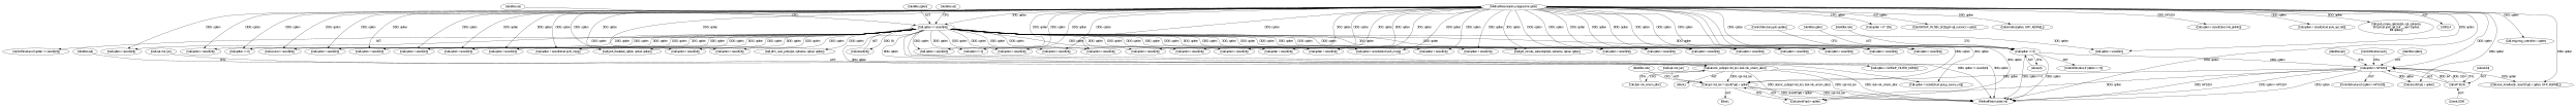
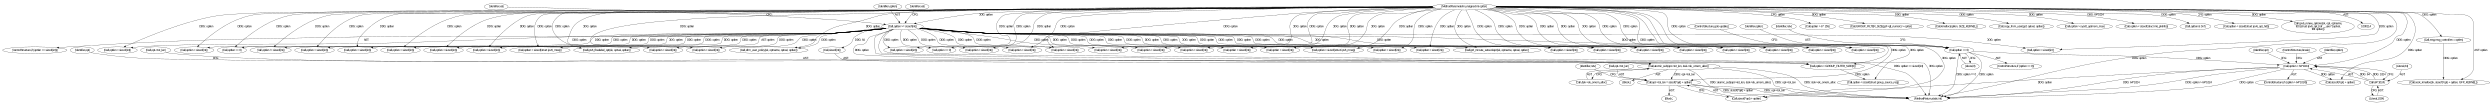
  digraph {
    fontname="Liberation Sans"
    node [fontname="Liberation Sans"]
    edge [fontname="Liberation Sans"]
    n1 [label="(Call,opt->tot_len = sizeof(*opt) + optlen)"]
    n2 [label="(Call,sizeof(*opt) + optlen)"]
    n3 [label="(Block,)"]
    n4 [label="(MethodReturn,static int)"]
    n5 [label="(Call,atomic_sub(opt->tot_len, &sk->sk_omem_alloc))"]
    n6 [label="(Call,&sk->sk_omem_alloc)"]
    n7 [label="(Block,)"]
    n8 [label="(MethodParameterIn,unsigned int optlen)"]
    n9 [label="(Call,optlen > 64*1024)"]
    n10 [label="(Call,optlen == 0)"]
    n11 [label="(Call,optlen >= sizeof(int))"]
    n12 [label="(Call,optlen < sizeof(int))"]
    n13 [label="(Call,optlen < sizeof(int))"]
    n14 [label="(Call,xfrm_user_policy(sk, optname, optval, optlen))"]
    n15 [label="(Call,optlen < sizeof(int))"]
    n16 [label="(Call,sock_kmalloc(sk, sizeof(*opt) + optlen, GFP_KERNEL))"]
    n17 [label="(Call,optlen < sizeof(int))"]
    n18 [label="(Call,optlen < sizeof(int))"]
    n19 [label="(Call,optlen > 8 * 255)"]
    n20 [label="(Call,optlen == 0)"]
    n21 [label="(Call,optlen < sizeof(int))"]
    n22 [label="(Call,optlen < sizeof(int))"]
-   n23 [label="(Call,source != sizeof(int))"]
+   n23 [label="(Call,optlen != sizeof(int))"]
    n24 [label="(Call,optlen < sizeof(int))"]
    n25 [label="(Call,optlen < sizeof(int))"]
    n26 [label="(Call,ip6_mroute_setsockopt(sk, optname, optval, optlen))"]
    n27 [label="(Call,optlen < GROUP_FILTER_SIZE(0))"]
    n28 [label="(Call,GROUP_FILTER_SIZE(gsf->gf_numsrc) > optlen)"]
    n29 [label="(Call,optlen < sizeof(int))"]
    n30 [label="(Call,msg.msg_controllen = optlen)"]
-   n31 [label="(Call,kmalloc(optlen, GFP_KERNEL))"]
+   n31 [label="(Call,kmalloc(optlen, SIZE_KERNEL))"]
+   n32 [label="(Call,copy_from_user(gsf, optval, optlen))"]
+   n33 [label="(Call,optlen > sysctl_optmem_max)"]
    n34 [label="(Call,optlen < sizeof(int))"]
    n35 [label="(Call,optlen < sizeof(int))"]
    n36 [label="(Call,optlen == 0)"]
    n37 [label="(Call,optlen < sizeof(int))"]
    n38 [label="(Call,ipv6_flowlabel_opt(sk, optval, optlen))"]
    n39 [label="(Call,optlen < sizeof(int))"]
    n40 [label="(Call,optlen < sizeof(int))"]
    n41 [label="(Call,optlen < sizeof(struct ipv6_mreq))"]
    n42 [label="(Call,optlen < sizeof(int))"]
    n43 [label="(Call,optlen < sizeof(int))"]
    n44 [label="(Call,optlen < sizeof(struct ipv6_mreq))"]
    n45 [label="(Call,optlen < sizeof(struct in6_pktinfo))"]
    n46 [label="(Call,optlen < sizeof(int))"]
    n47 [label="(Call,optlen < sizeof(int))"]
    n48 [label="(Call,optlen < sizeof(int))"]
    n49 [label="(Call,optlen < sizeof(int))"]
+   n50 [label="(Call,optlen & 0x7)"]
    n51 [label="(Call,optlen < sizeof(int))"]
    n52 [label="(Call,sizeof(*opt) + optlen)"]
    n53 [label="(Call,optlen < sizeof(int))"]
    n54 [label="(Call,optlen < sizeof(int))"]
    n55 [label="(Call,optlen < sizeof(int))"]
    n56 [label="(Call,optlen < sizeof(struct group_source_req))"]
    n57 [label="(Call,optlen < sizeof(int))"]
    n58 [label="(Call,optlen < sizeof(int))"]
    n59 [label="(Call,optlen < sizeof(int))"]
    n60 [label="(Call,optlen < sizeof(struct ipv6_opt_hdr))"]
    n61 [label="(Call,optlen < sizeof(int))"]
    n62 [label="(Call,ipv6_renew_options(sk, opt, optname,\n \t\t\t\t\t (struct ipv6_opt_hdr __user *)optval,\n \t\t\t\t\t optlen))"]
    1000114
    n64 [label="(Call,64*1024)"]
    n65 [label="(ControlStructure,if (optlen > 64*1024))"]
    n66 [label="(ControlStructure,if (optlen == 0))"]
    n67 [label="(Literal,0)"]
    n68 [label="(Call,sizeof(int))"]
    n69 [label="(ControlStructure,if (optlen >= sizeof(int)))"]
    n70 [label="(Literal,1024)"]
    n71 [label="(Identifier,retv)"]
-   n72 [label="(ControlStructure,sub;)"]
+   n72 [label="(ControlStructure,break;)"]
    n73 [label="(ControlStructure,goto update;)"]
    n74 [label="(Identifier,opt)"]
    n75 [label="(Identifier,optlen)"]
    n76 [label="(Identifier,val)"]
    n77 [label="(Call,opt->tot_len)"]
    n78 [label="(Identifier,optlen)"]
    n79 [label="(Call,opt->tot_len)"]
    n80 [label="(Identifier,optlen)"]
    n81 [label="(Identifier,opt)"]
    n82 [label="(Literal,64)"]
    n83 [label="(Identifier,val)"]
    n84 [label="(Identifier,retv)"]
    n1 -> n2 [label="CFG: "]
    n1 -> n3 [label="AST: "]
    n1 -> n4 [label="DDG: opt->tot_len"]
    n1 -> n4 [label="DDG: sizeof(*opt) + optlen"]
    n2 -> n1 [label="AST: "]
    n5 -> n1 [label="DDG: opt->tot_len"]
    n5 -> n4 [label="DDG: &sk->sk_omem_alloc"]
    n5 -> n4 [label="DDG: atomic_sub(opt->tot_len, &sk->sk_omem_alloc)"]
    n5 -> n4 [label="DDG: opt->tot_len"]
    n5 -> n6 [label="CFG: "]
    n5 -> n7 [label="AST: "]
-   n6 -> n5 [label="CFG: "]
+   n6 -> n5 [label="AST: "]
    n8 -> n1 [label="DDG: optlen"]
    n8 -> n2 [label="DDG: optlen"]
    n8 -> n4 [label="DDG: optlen"]
    n8 -> n9 [label="DDG: optlen"]
    n8 -> n10 [label="DDG: optlen"]
    n8 -> n11 [label="DDG: optlen"]
    n8 -> n12 [label="DDG: optlen"]
    n8 -> n13 [label="DDG: optlen"]
+   n8 -> n14 [label="DDG: optlen"]
    n8 -> n15 [label="DDG: optlen"]
-   n8 -> n16 [label="DDG: optlen"]
+   n8 -> n16 [label="AST: optlen"]
    n8 -> n17 [label="DDG: optlen"]
    n8 -> n18 [label="DDG: optlen"]
    n8 -> n19 [label="CFG: optlen"]
    n8 -> n20 [label="DDG: optlen"]
    n8 -> n21 [label="DDG: optlen"]
    n8 -> n22 [label="DDG: optlen"]
    n8 -> n23 [label="DDG: optlen"]
    n8 -> n24 [label="DDG: optlen"]
    n8 -> n25 [label="DDG: optlen"]
    n8 -> n26 [label="DDG: optlen"]
-   n8 -> n28 [label="AST: optlen"]
+   n8 -> n27 [label="DDG: optlen"]
+   n8 -> n28 [label="DDG: optlen"]
    n8 -> n29 [label="DDG: optlen"]
    n8 -> n30 [label="DDG: optlen"]
    n8 -> n31 [label="DDG: optlen"]
+   n8 -> n32 [label="DDG: optlen"]
+   n8 -> n33 [label="DDG: optlen"]
    n8 -> n34 [label="DDG: optlen"]
    n8 -> n35 [label="DDG: optlen"]
    n8 -> n36 [label="DDG: optlen"]
    n8 -> n37 [label="DDG: optlen"]
    n8 -> n38 [label="DDG: optlen"]
    n8 -> n39 [label="DDG: optlen"]
    n8 -> n40 [label="DDG: optlen"]
    n8 -> n41 [label="DDG: optlen"]
    n8 -> n42 [label="DDG: optlen"]
    n8 -> n43 [label="DDG: optlen"]
    n8 -> n44 [label="DDG: optlen"]
    n8 -> n45 [label="DDG: 64*1024"]
    n8 -> n46 [label="DDG: optlen"]
    n8 -> n47 [label="DDG: optlen"]
    n8 -> n48 [label="DDG: optlen"]
    n8 -> n49 [label="DDG: optlen"]
+   n8 -> n50 [label="DDG: optlen"]
    n8 -> n51 [label="DDG: optlen"]
    n8 -> n52 [label="DDG: optlen"]
    n8 -> n53 [label="DDG: optlen"]
    n8 -> n54 [label="DDG: optlen"]
    n8 -> n55 [label="DDG: optlen"]
    n8 -> n56 [label="DDG: optlen"]
    n8 -> n57 [label="DDG: optlen"]
    n8 -> n58 [label="DDG: optlen"]
    n8 -> n59 [label="DDG: optlen"]
-   n8 -> n60 [label="DDG: optlen"]
+   n8 -> n60 [label="CFG: optlen"]
    n8 -> n61 [label="DDG: optlen"]
    n8 -> n62 [label="DDG: optlen"]
    n8 -> 1000114 [label="AST: "]
-   n9 -> n1 [label="DDG: optlen"]
    n9 -> n2 [label="DDG: optlen"]
    n9 -> n4 [label="DDG: 64*1024"]
    n9 -> n4 [label="DDG: optlen > 64*1024"]
    n9 -> n4 [label="DDG: optlen"]
-   n9 -> n16 [label="DDG: optlen"]
+   n30 -> n16 [label="DDG: optlen"]
    n9 -> n52 [label="DDG: optlen"]
    n9 -> n64 [label="CFG: "]
    n9 -> n65 [label="AST: "]
    n10 -> n4 [label="DDG: optlen"]
    n10 -> n4 [label="DDG: optlen == 0"]
    n10 -> n9 [label="DDG: optlen"]
    n10 -> n66 [label="AST: "]
    n10 -> n67 [label="CFG: "]
    n11 -> n4 [label="DDG: optlen >= sizeof(int)"]
    n11 -> n4 [label="DDG: optlen"]
    n11 -> n10 [label="DDG: optlen"]
    n11 -> n12 [label="DDG: optlen"]
    n11 -> n13 [label="DDG: optlen"]
    n11 -> n14 [label="DDG: optlen"]
    n11 -> n15 [label="DDG: optlen"]
    n11 -> n17 [label="DDG: optlen"]
    n11 -> n18 [label="DDG: optlen"]
    n11 -> n20 [label="DDG: optlen"]
    n11 -> n21 [label="DDG: optlen"]
    n11 -> n22 [label="DDG: optlen"]
    n11 -> n23 [label="DDG: optlen"]
    n11 -> n24 [label="DDG: optlen"]
    n11 -> n25 [label="DDG: optlen"]
    n11 -> n26 [label="DDG: optlen"]
    n11 -> n27 [label="DDG: optlen"]
    n11 -> n29 [label="DDG: optlen"]
    n11 -> n34 [label="DDG: optlen"]
    n11 -> n35 [label="DDG: optlen"]
    n11 -> n36 [label="DDG: optlen"]
    n11 -> n37 [label="DDG: optlen"]
-   n11 -> n38 [label="DDG: optlen"]
+   n11 -> n38 [label="AST: optlen"]
    n11 -> n39 [label="DDG: optlen"]
    n11 -> n40 [label="DDG: optlen"]
    n11 -> n41 [label="DDG: optlen"]
    n11 -> n42 [label="DDG: optlen"]
    n11 -> n43 [label="DDG: optlen"]
    n11 -> n44 [label="DDG: optlen"]
    n11 -> n46 [label="DDG: optlen"]
    n11 -> n47 [label="DDG: optlen"]
    n11 -> n48 [label="DDG: optlen"]
    n11 -> n49 [label="DDG: optlen"]
    n11 -> n51 [label="DDG: optlen"]
    n11 -> n53 [label="DDG: optlen"]
    n11 -> n54 [label="DDG: optlen"]
    n11 -> n55 [label="DDG: optlen"]
-   n11 -> n56 [label="DDG: optlen"]
+   n27 -> n56 [label="DDG: optlen"]
    n11 -> n57 [label="DDG: optlen"]
    n11 -> n58 [label="DDG: optlen"]
    n11 -> n59 [label="DDG: optlen"]
    n11 -> n61 [label="DDG: optlen"]
    n11 -> n68 [label="DDG: 64"]
    n11 -> n69 [label="AST: "]
    n64 -> n9 [label="AST: "]
    n64 -> n9 [label="DDG: 64"]
    n64 -> n9 [label="DDG: 1024"]
+   n64 -> n70 [label="CFG: "]
    n67 -> n10 [label="AST: "]
-   n68 -> n11 [label="AST: "]
+   n68 -> n27 [label="AST: "]
    n70 -> n64 [label="AST: "]
    n71 -> n1 [label="CFG: "]
    n72 -> n9 [label="CFG: "]
    n73 -> n10 [label="CFG: "]
    n74 -> n9 [label="CFG: "]
    n75 -> n11 [label="AST: "]
    n76 -> n11 [label="CFG: "]
    n77 -> n5 [label="AST: "]
    n78 -> n10 [label="AST: "]
    n79 -> n1 [label="AST: "]
    n80 -> n9 [label="AST: "]
    n81 -> n5 [label="CFG: "]
    n82 -> n64 [label="AST: "]
    n83 -> n11 [label="CFG: "]
    n84 -> n10 [label="CFG: "]
  }
